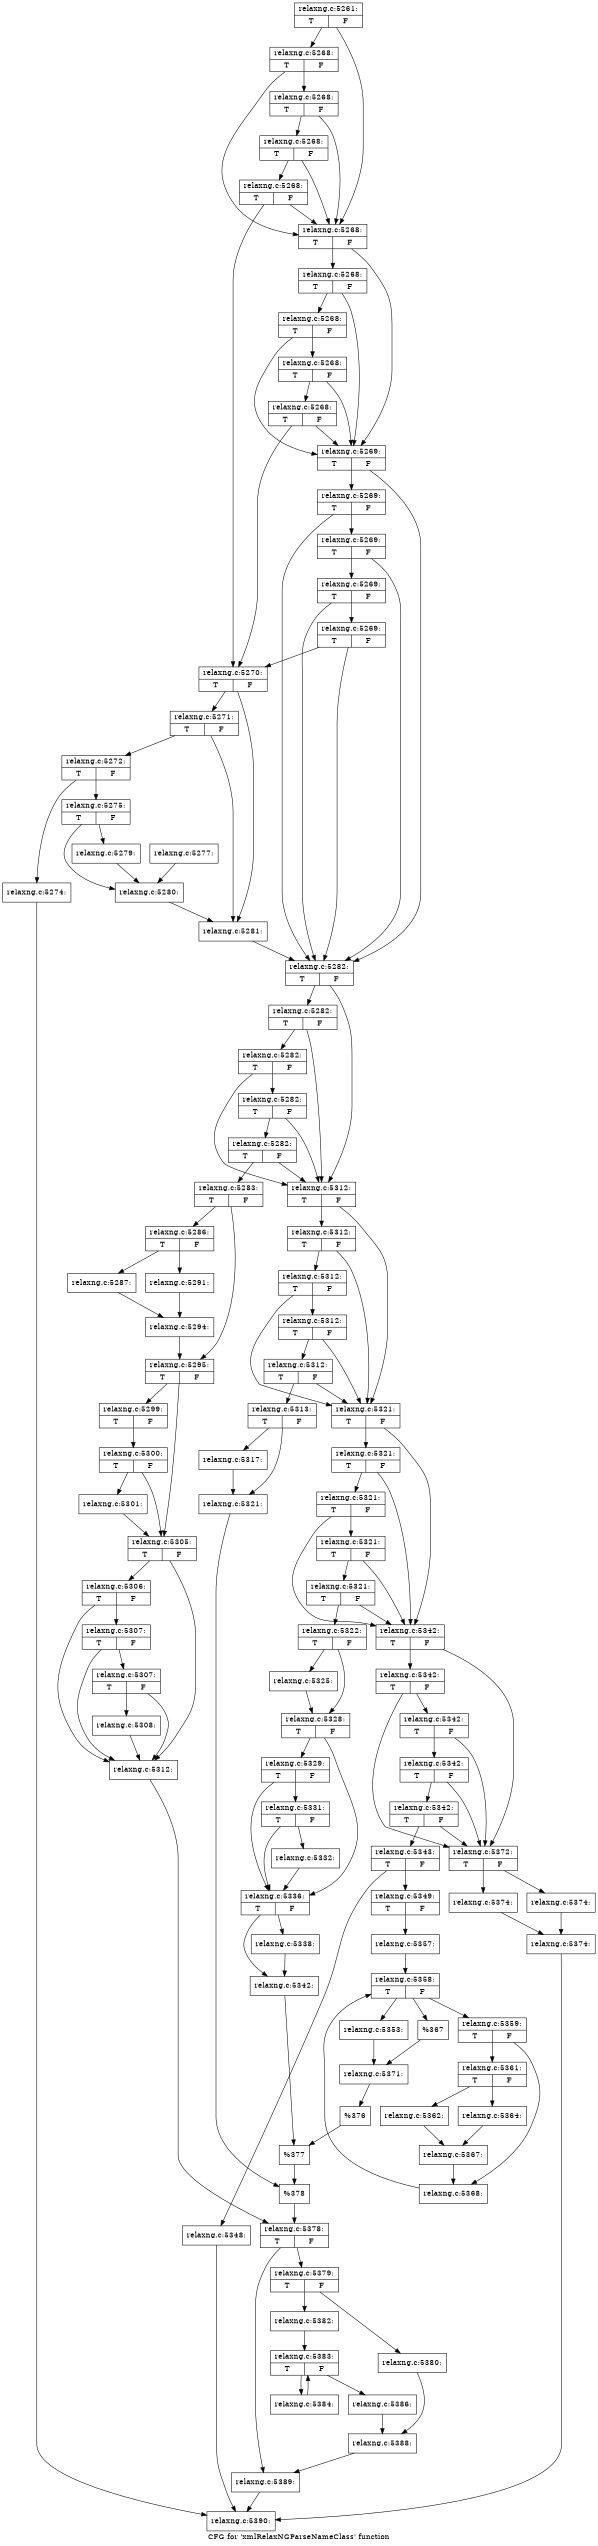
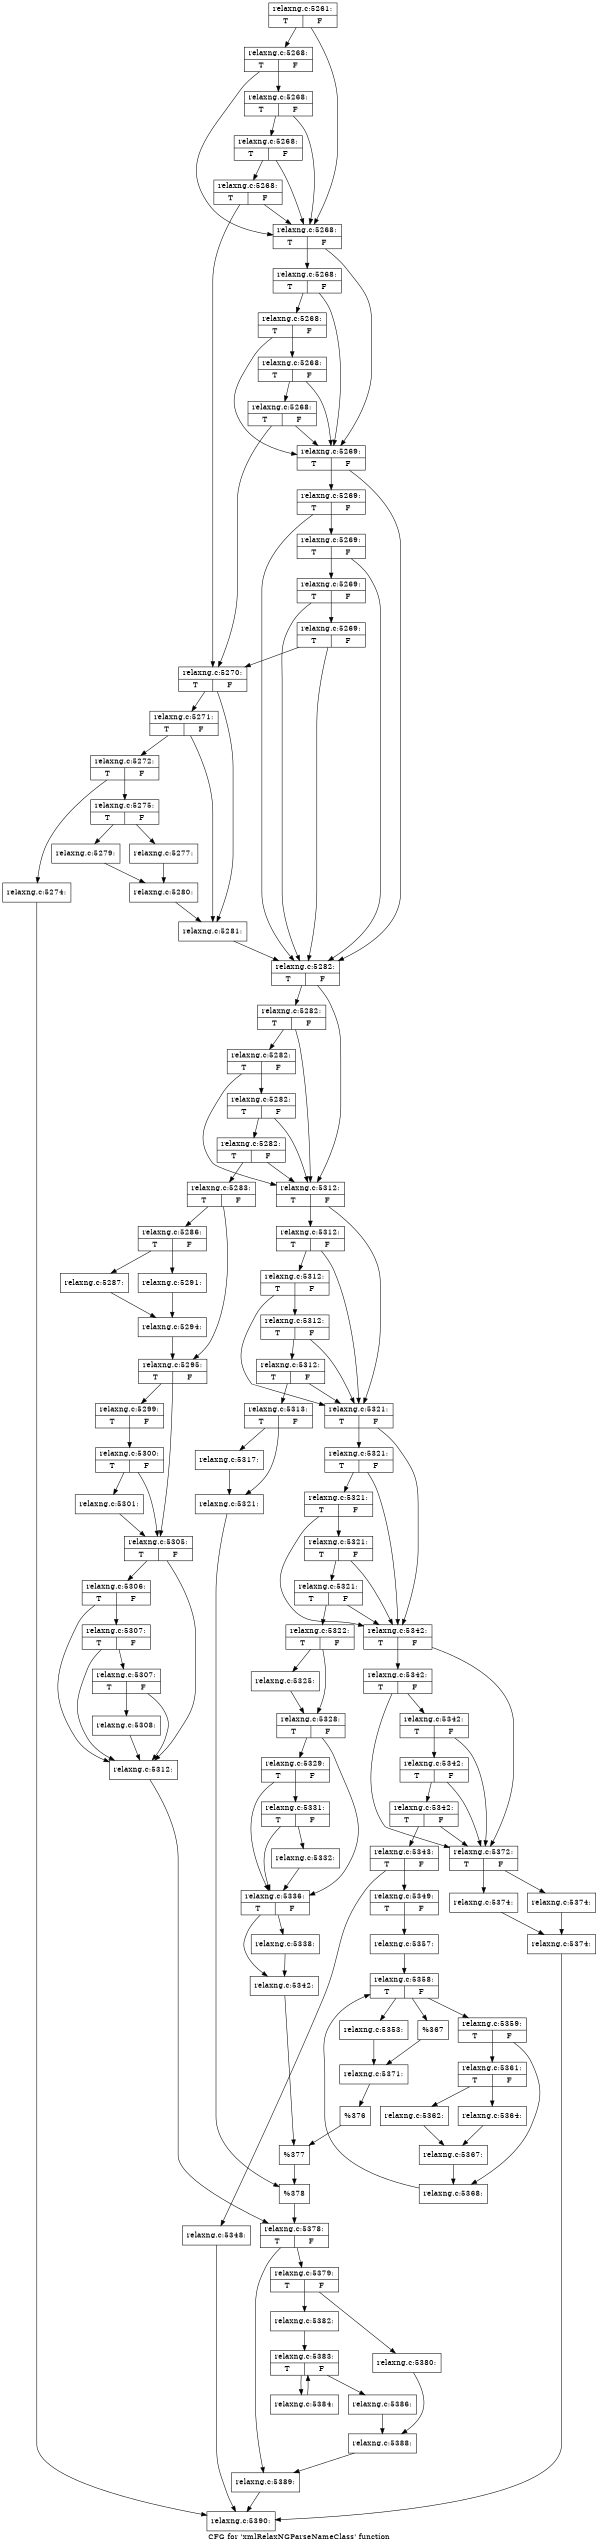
  digraph {
    label="CFG for 'xmlRelaxNGParseNameClass' function"
    node [shape=record]
    n1 [label="{relaxng.c:5261:|{<s0>T|<s1>F}}"]
    n2 [label="{relaxng.c:5268:|{<s0>T|<s1>F}}"]
    n3 [label="{relaxng.c:5268:|{<s0>T|<s1>F}}"]
    n4 [label="{relaxng.c:5268:|{<s0>T|<s1>F}}"]
    n5 [label="{relaxng.c:5268:|{<s0>T|<s1>F}}"]
    n6 [label="{relaxng.c:5269:|{<s0>T|<s1>F}}"]
    n7 [label="{relaxng.c:5268:|{<s0>T|<s1>F}}"]
    n8 [label="{relaxng.c:5268:|{<s0>T|<s1>F}}"]
    n9 [label="{relaxng.c:5269:|{<s0>T|<s1>F}}"]
    n10 [label="{relaxng.c:5282:|{<s0>T|<s1>F}}"]
    n11 [label="{relaxng.c:5268:|{<s0>T|<s1>F}}"]
    n12 [label="{relaxng.c:5270:|{<s0>T|<s1>F}}"]
    n13 [label="{relaxng.c:5271:|{<s0>T|<s1>F}}"]
    n14 [label="{relaxng.c:5281:}"]
    n15 [label="{relaxng.c:5272:|{<s0>T|<s1>F}}"]
    n16 [label="{relaxng.c:5268:|{<s0>T|<s1>F}}"]
    n17 [label="{relaxng.c:5269:|{<s0>T|<s1>F}}"]
    n18 [label="{relaxng.c:5282:|{<s0>T|<s1>F}}"]
    n19 [label="{relaxng.c:5312:|{<s0>T|<s1>F}}"]
    n20 [label="{relaxng.c:5268:|{<s0>T|<s1>F}}"]
    n21 [label="{relaxng.c:5269:|{<s0>T|<s1>F}}"]
    n22 [label="{relaxng.c:5282:|{<s0>T|<s1>F}}"]
    n23 [label="{relaxng.c:5312:|{<s0>T|<s1>F}}"]
    n24 [label="{relaxng.c:5321:|{<s0>T|<s1>F}}"]
    n25 [label="{relaxng.c:5269:|{<s0>T|<s1>F}}"]
    n26 [label="{relaxng.c:5274:}"]
    n27 [label="{relaxng.c:5275:|{<s0>T|<s1>F}}"]
    n28 [label="{relaxng.c:5390:}"]
    n29 [label="{relaxng.c:5277:}"]
    n30 [label="{relaxng.c:5279:}"]
    n31 [label="{relaxng.c:5280:}"]
    n32 [label="{relaxng.c:5282:|{<s0>T|<s1>F}}"]
    n33 [label="{relaxng.c:5312:|{<s0>T|<s1>F}}"]
    n34 [label="{relaxng.c:5321:|{<s0>T|<s1>F}}"]
    n35 [label="{relaxng.c:5342:|{<s0>T|<s1>F}}"]
    n36 [label="{relaxng.c:5282:|{<s0>T|<s1>F}}"]
    n37 [label="{relaxng.c:5283:|{<s0>T|<s1>F}}"]
    n38 [label="{relaxng.c:5286:|{<s0>T|<s1>F}}"]
    n39 [label="{relaxng.c:5295:|{<s0>T|<s1>F}}"]
    n40 [label="{relaxng.c:5287:}"]
    n41 [label="{relaxng.c:5291:}"]
    n42 [label="{relaxng.c:5299:|{<s0>T|<s1>F}}"]
    n43 [label="{relaxng.c:5305:|{<s0>T|<s1>F}}"]
    n44 [label="{relaxng.c:5294:}"]
    n45 [label="{relaxng.c:5300:|{<s0>T|<s1>F}}"]
    n46 [label="{relaxng.c:5306:|{<s0>T|<s1>F}}"]
    n47 [label="{relaxng.c:5312:}"]
    n48 [label="{relaxng.c:5301:}"]
    n49 [label="{relaxng.c:5307:|{<s0>T|<s1>F}}"]
    n50 [label="{relaxng.c:5378:|{<s0>T|<s1>F}}"]
    n51 [label="{relaxng.c:5307:|{<s0>T|<s1>F}}"]
    n52 [label="{relaxng.c:5379:|{<s0>T|<s1>F}}"]
    n53 [label="{relaxng.c:5389:}"]
    n54 [label="{relaxng.c:5308:}"]
    n55 [label="{relaxng.c:5380:}"]
    n56 [label="{relaxng.c:5382:}"]
    n57 [label="{relaxng.c:5312:|{<s0>T|<s1>F}}"]
    n58 [label="{relaxng.c:5321:|{<s0>T|<s1>F}}"]
    n59 [label="{relaxng.c:5342:|{<s0>T|<s1>F}}"]
    n60 [label="{relaxng.c:5372:|{<s0>T|<s1>F}}"]
    n61 [label="{relaxng.c:5312:|{<s0>T|<s1>F}}"]
    n62 [label="{relaxng.c:5313:|{<s0>T|<s1>F}}"]
    n63 [label="{relaxng.c:5317:}"]
    n64 [label="{relaxng.c:5321:}"]
    n65 [label="{%378}"]
    n66 [label="{relaxng.c:5321:|{<s0>T|<s1>F}}"]
    n67 [label="{relaxng.c:5342:|{<s0>T|<s1>F}}"]
    n68 [label="{relaxng.c:5374:}"]
    n69 [label="{relaxng.c:5374:}"]
    n70 [label="{relaxng.c:5321:|{<s0>T|<s1>F}}"]
    n71 [label="{relaxng.c:5322:|{<s0>T|<s1>F}}"]
    n72 [label="{relaxng.c:5325:}"]
    n73 [label="{relaxng.c:5328:|{<s0>T|<s1>F}}"]
    n74 [label="{relaxng.c:5329:|{<s0>T|<s1>F}}"]
    n75 [label="{relaxng.c:5336:|{<s0>T|<s1>F}}"]
    n76 [label="{relaxng.c:5331:|{<s0>T|<s1>F}}"]
    n77 [label="{relaxng.c:5338:}"]
    n78 [label="{relaxng.c:5342:}"]
    n79 [label="{relaxng.c:5332:}"]
    n80 [label="{%377}"]
    n81 [label="{relaxng.c:5342:|{<s0>T|<s1>F}}"]
    n82 [label="{relaxng.c:5374:}"]
    n83 [label="{relaxng.c:5342:|{<s0>T|<s1>F}}"]
    n84 [label="{relaxng.c:5343:|{<s0>T|<s1>F}}"]
    n85 [label="{relaxng.c:5348:}"]
    n86 [label="{relaxng.c:5349:|{<s0>T|<s1>F}}"]
    n87 [label="{relaxng.c:5357:}"]
    n88 [label="{relaxng.c:5353:}"]
    n89 [label="{relaxng.c:5371:}"]
    n90 [label="{relaxng.c:5358:|{<s0>T|<s1>F}}"]
    n91 [label="{%376}"]
    n92 [label="{relaxng.c:5359:|{<s0>T|<s1>F}}"]
    n93 [label="{%367}"]
    n94 [label="{relaxng.c:5361:|{<s0>T|<s1>F}}"]
    n95 [label="{relaxng.c:5368:}"]
    n96 [label="{relaxng.c:5362:}"]
    n97 [label="{relaxng.c:5364:}"]
    n98 [label="{relaxng.c:5367:}"]
    n99 [label="{relaxng.c:5388:}"]
    n100 [label="{relaxng.c:5383:|{<s0>T|<s1>F}}"]
    n101 [label="{relaxng.c:5384:}"]
    n102 [label="{relaxng.c:5386:}"]
    n1 -> n2
    n1 -> n3
    n2 -> n3
    n2 -> n4
    n3 -> n5
    n3 -> n6
    n4 -> n3
    n4 -> n7
    n5 -> n6
    n5 -> n8
    n6 -> n9
    n6 -> n10
    n7 -> n3
    n7 -> n11
    n8 -> n6
    n8 -> n16
    n9 -> n10
    n9 -> n17
    n10 -> n18
    n10 -> n19
    n11 -> n3
    n11 -> n12
    n12 -> n13
    n12 -> n14
    n13 -> n14
    n13 -> n15
    n14 -> n10
    n15 -> n26
    n15 -> n27
    n16 -> n6
    n16 -> n20
    n17 -> n10
    n17 -> n21
    n18 -> n19
    n18 -> n22
    n19 -> n23
    n19 -> n24
    n20 -> n6
    n20 -> n12
    n21 -> n10
    n21 -> n25
    n22 -> n19
    n22 -> n32
    n23 -> n24
    n23 -> n33
    n24 -> n34
    n24 -> n35
    n25 -> n10
    n25 -> n12
    n26 -> n28
-   n27 -> n31
+   n27 -> n29
    n27 -> n30
    n29 -> n31
    n30 -> n31
    n31 -> n14
    n32 -> n19
    n32 -> n36
    n33 -> n24
    n33 -> n57
    n34 -> n35
    n34 -> n58
    n35 -> n59
    n35 -> n60
    n36 -> n19
    n36 -> n37
    n37 -> n38
    n37 -> n39
    n38 -> n40
    n38 -> n41
    n39 -> n42
    n39 -> n43
    n40 -> n44
    n41 -> n44
    n42 -> n45
    n43 -> n46
    n43 -> n47
    n44 -> n39
    n45 -> n43
    n45 -> n48
    n46 -> n47
    n46 -> n49
    n47 -> n50
    n48 -> n43
    n49 -> n47
    n49 -> n51
    n50 -> n52
    n50 -> n53
    n51 -> n47
    n51 -> n54
    n52 -> n55
    n52 -> n56
    n53 -> n28
    n54 -> n47
    n55 -> n99
    n56 -> n100
    n57 -> n24
    n57 -> n61
    n58 -> n35
    n58 -> n66
    n59 -> n60
    n59 -> n67
    n60 -> n68
    n60 -> n69
    n61 -> n24
    n61 -> n62
    n62 -> n63
    n62 -> n64
    n63 -> n64
    n64 -> n65
    n65 -> n50
    n66 -> n35
    n66 -> n70
    n67 -> n60
    n67 -> n81
    n68 -> n82
    n69 -> n82
    n70 -> n35
    n70 -> n71
    n71 -> n72
    n71 -> n73
    n72 -> n73
    n73 -> n74
    n73 -> n75
    n74 -> n75
    n74 -> n76
    n75 -> n77
    n75 -> n78
    n76 -> n75
    n76 -> n79
    n77 -> n78
    n78 -> n80
    n79 -> n75
    n80 -> n65
    n81 -> n60
    n81 -> n83
    n82 -> n28
    n83 -> n60
    n83 -> n84
    n84 -> n85
    n84 -> n86
    n85 -> n28
    n86 -> n87
    n87 -> n90
    n88 -> n89
    n89 -> n91
    n90 -> n88
    n90 -> n92
    n90 -> n93
    n91 -> n80
    n92 -> n94
    n92 -> n95
    n93 -> n89
    n94 -> n96
    n94 -> n97
    n95 -> n90
    n96 -> n98
    n97 -> n98
    n98 -> n95
    n99 -> n53
    n100 -> n101
    n100 -> n102
    n101 -> n100
    n102 -> n99
  }
